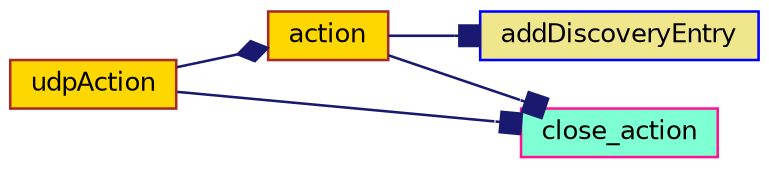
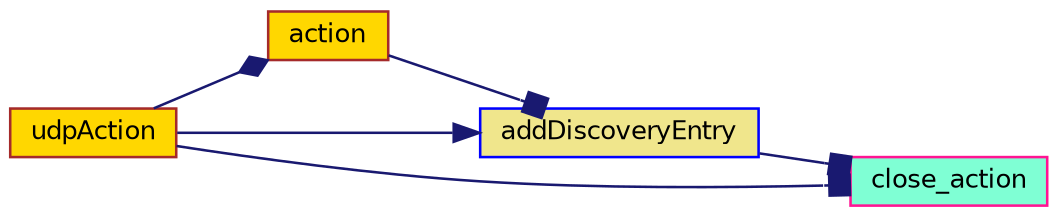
  digraph {
    rankdir=LR
    node [color=brown fillcolor=gold fontname=Helvetica fontsize=10 shape=record style=filled]
    edge [arrowhead=box color=midnightblue fontname=Helvetica fontsize=10 labelfontname=Helvetica labelfontsize=10 style=solid]
    n1 [fontcolor=black height=0.2 label=udpAction width=0.4]
    n2 [height=0.2 label=action width=0.4]
    n3 [color=blue fillcolor=khaki height=0.2 label=addDiscoveryEntry width=0.4]
    n4 [color=deeppink fillcolor=aquamarine height=0.2 label=close_action width=0.4]
    n1 -> n2 [arrowhead=diamond]
+   n1 -> n3 [arrowhead=normal]
    n1 -> n4
    n2 -> n3
-   n2 -> n4
+   n3 -> n4
  }
